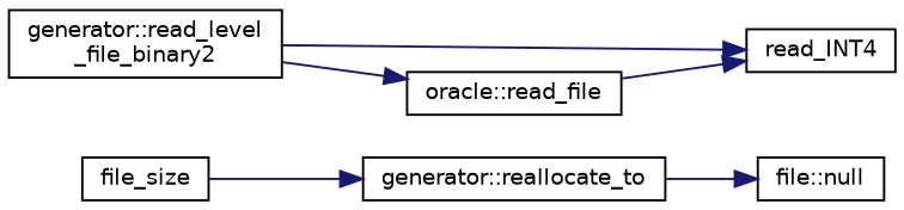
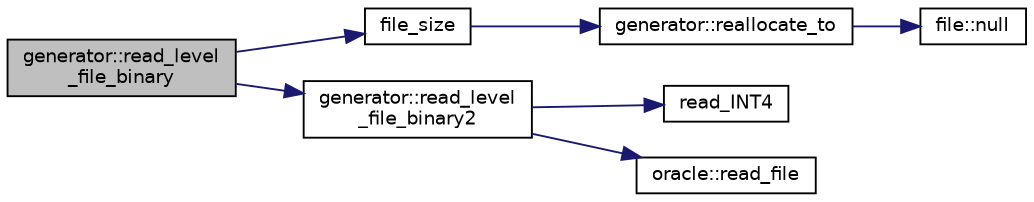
  digraph {
    rankdir=LR
    node [color=black fillcolor=white fontname=Helvetica fontsize=10 shape=record style=filled]
    edge [color=midnightblue fontname=Helvetica fontsize=10 labelfontname=Helvetica labelfontsize=10 style=solid]
+   n1 [fillcolor=grey75 fontcolor=black height=0.2 label="generator::read_level\l_file_binary" width=0.4]
    n2 [height=0.2 label=file_size width=0.4]
    n3 [height=0.2 label="generator::read_level\l_file_binary2" width=0.4]
    n4 [height=0.2 label="generator::reallocate_to" width=0.4]
    n5 [height=0.2 label=read_INT4 width=0.4]
    n6 [height=0.2 label="oracle::read_file" width=0.4]
    n7 [height=0.2 label="file::null" width=0.4]
+   n1 -> n2
+   n1 -> n3
    n2 -> n4
    n3 -> n5
    n3 -> n6
    n4 -> n7
-   n6 -> n5
  }
